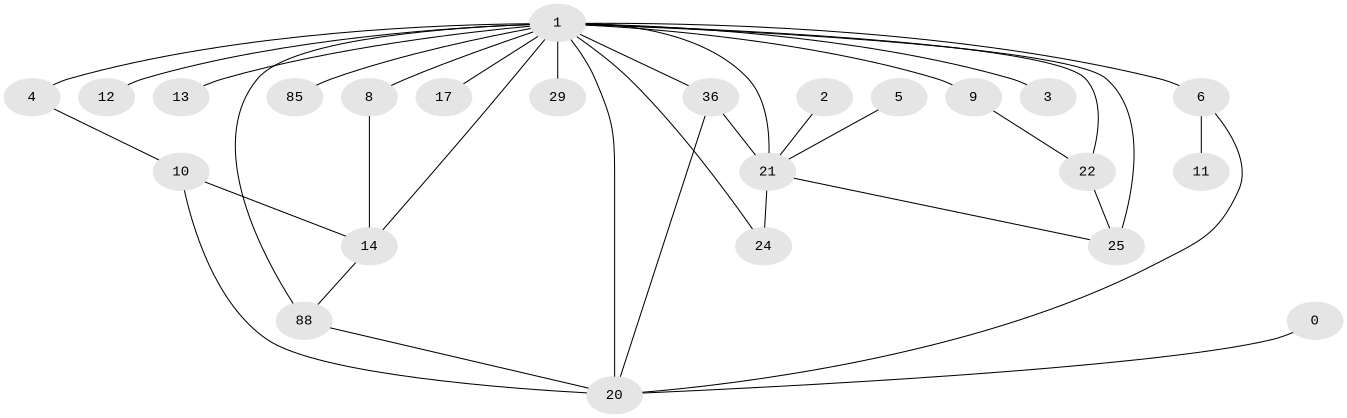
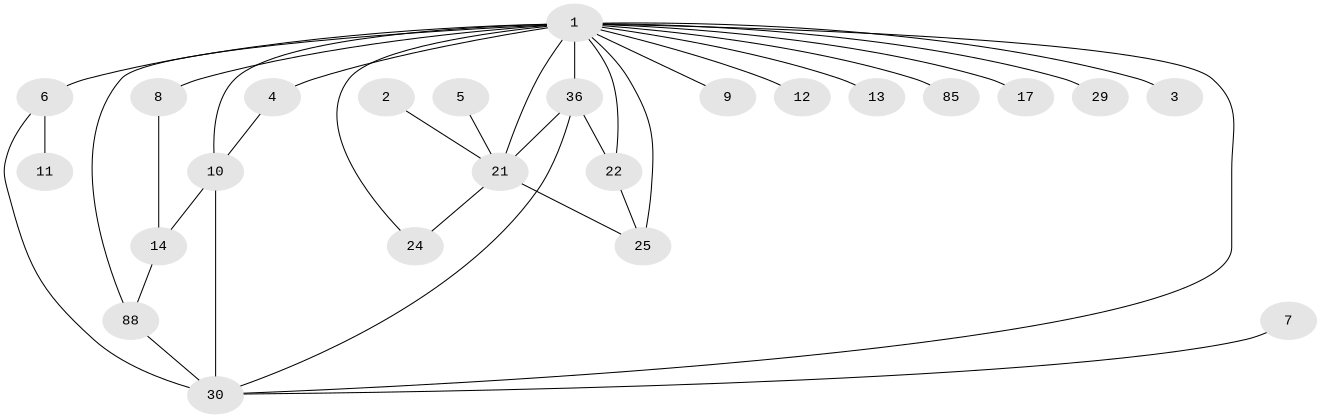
  graph {
    fontname="Liberation Mono"
    node [color=gray90 fontname="Liberation Mono" style=filled]
    edge [fontname="Liberation Mono" weight=1.0]
    1
    3
    4
    6
    8
    9
    12
    13
    14
    n10 [label=85]
    n11 [label=36]
    17
    n13 [label=88]
    n14 [label=29]
-   20
+   20 [label=30]
    21
    22
    24
    25
    10
    11
    2
    5
-   7 [label=0]
+   7
    1 -- 3
    1 -- 4
    1 -- 6
    1 -- 8 [weight=2.0]
    1 -- 9
    1 -- 12
    1 -- 13
-   1 -- 14 [weight=2.0]
+   1 -- 10 [weight=2.0]
    1 -- n10
    1 -- n11
    1 -- 17
    1 -- n13 [weight=2.0]
    1 -- n14
    1 -- 20
    1 -- 21 [weight=2.0]
    1 -- 22
    1 -- 24
    1 -- 25 [weight=2.0]
    4 -- 10
    6 -- 20
    6 -- 11
    8 -- 14
    14 -- n13
    n11 -- 20
    n11 -- 21
-   9 -- 22
+   n11 -- 22
    n13 -- 20
    21 -- 24
    21 -- 25
    22 -- 25
    10 -- 14
    10 -- 20 [weight=2.0]
    2 -- 21
    5 -- 21
    7 -- 20
  }
